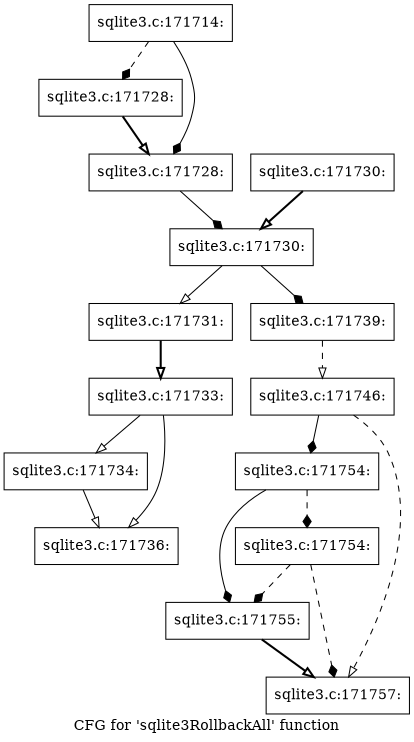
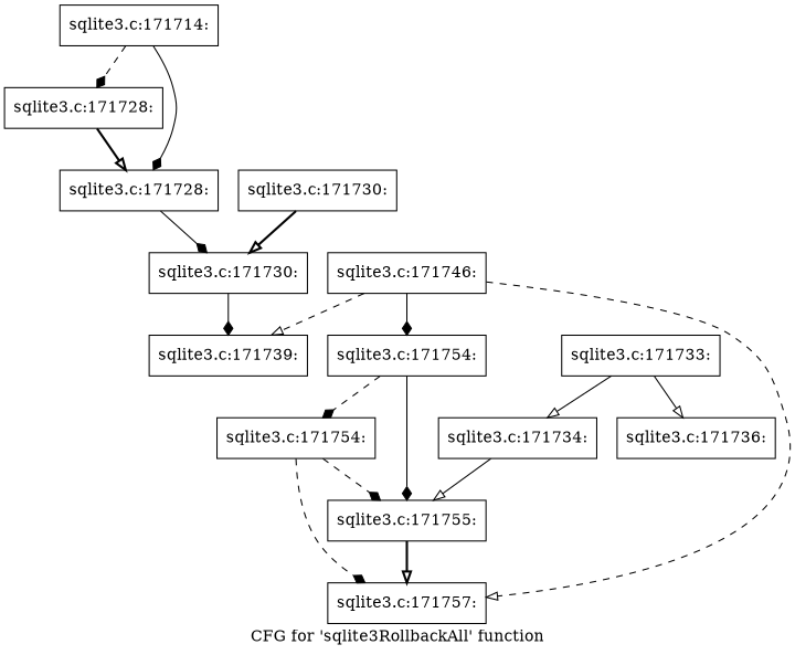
  digraph {
    label="CFG for 'sqlite3RollbackAll' function"
    node [shape=record]
    edge [arrowhead=onormal style=solid]
    n1 [label="{sqlite3.c:171714:}"]
    n2 [label="{sqlite3.c:171728:}"]
    n3 [label="{sqlite3.c:171728:}"]
    n4 [label="{sqlite3.c:171730:}"]
-   n5 [label="{sqlite3.c:171731:}"]
    n6 [label="{sqlite3.c:171739:}"]
    n7 [label="{sqlite3.c:171733:}"]
    n8 [label="{sqlite3.c:171746:}"]
    n9 [label="{sqlite3.c:171734:}"]
    n10 [label="{sqlite3.c:171736:}"]
    n11 [label="{sqlite3.c:171754:}"]
    n12 [label="{sqlite3.c:171757:}"]
    n13 [label="{sqlite3.c:171730:}"]
    n14 [label="{sqlite3.c:171755:}"]
    n15 [label="{sqlite3.c:171754:}"]
    n1 -> n2 [arrowhead=diamond style=dashed]
    n1 -> n3 [arrowhead=diamond]
    n2 -> n3 [style=bold]
    n3 -> n4 [arrowhead=diamond]
-   n4 -> n5
    n4 -> n6 [arrowhead=diamond]
-   n5 -> n7 [style=bold]
-   n6 -> n8 [style=dashed]
+   n8 -> n6 [style=dashed]
    n7 -> n9
    n7 -> n10
    n8 -> n11 [arrowhead=diamond]
    n8 -> n12 [style=dashed]
-   n9 -> n10
+   n9 -> n14
    n11 -> n14 [arrowhead=diamond]
    n11 -> n15 [arrowhead=diamond style=dashed]
    n13 -> n4 [style=bold]
    n14 -> n12 [style=bold]
    n15 -> n12 [arrowhead=diamond style=dashed]
    n15 -> n14 [arrowhead=diamond style=dashed]
  }
